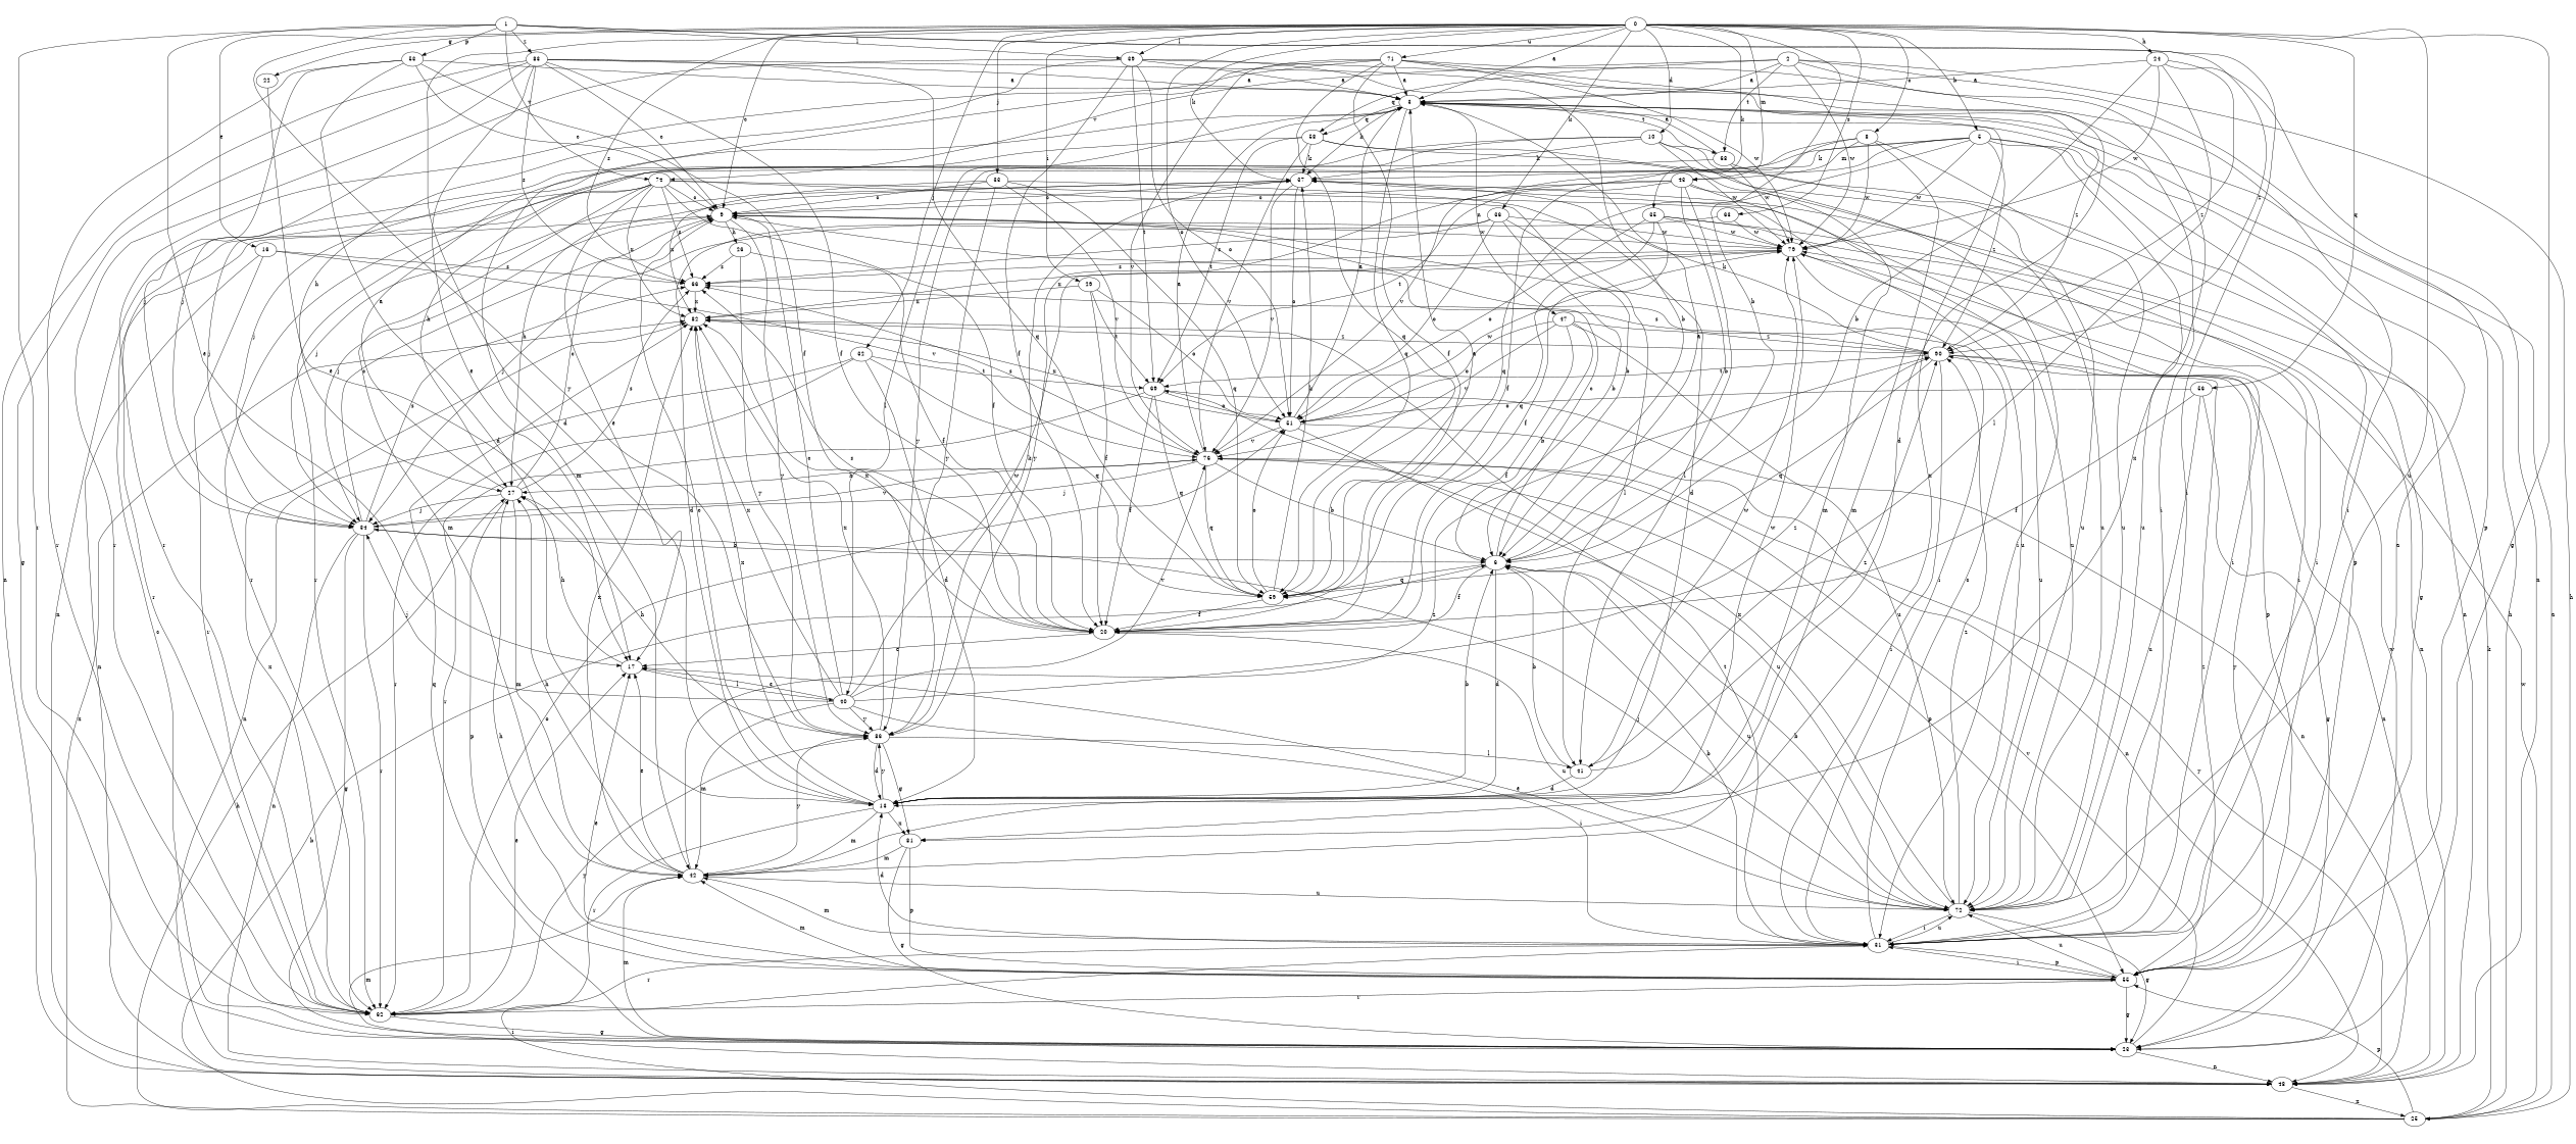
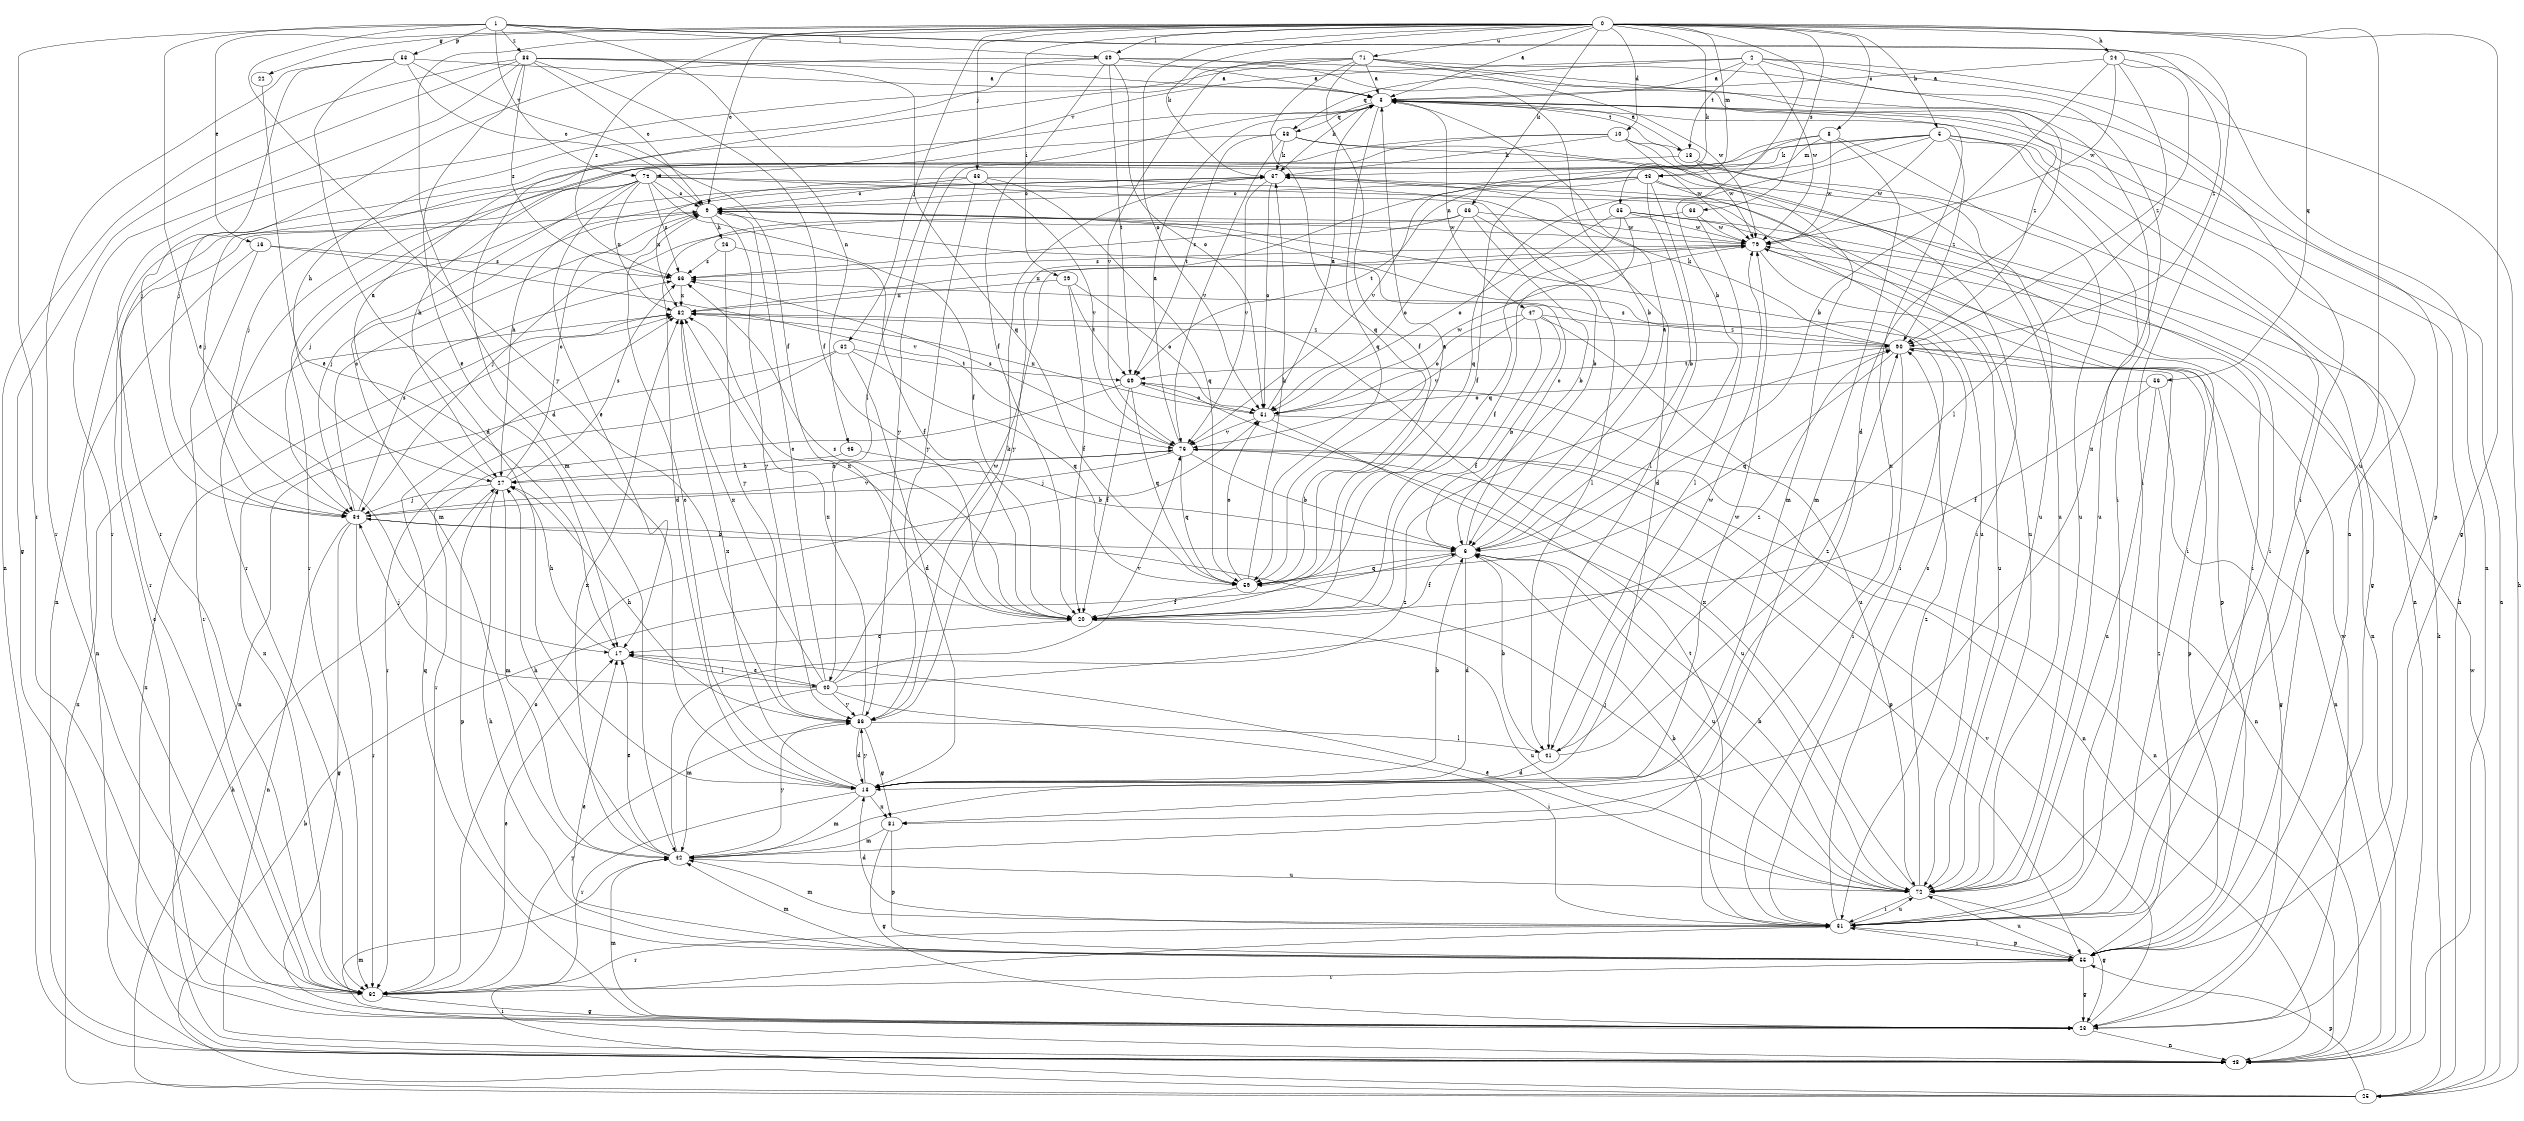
  strict digraph {
    0
    3
    5
    6
    8
    9
    10
    13
    16
    22
    23
    24
    29
    32
    33
    35
    36
    37
    39
    43
    51
    56
    63
    66
    71
    72
    25
    58
-   68
+   68 [label=18]
    81
    40
    47
    59
    62
    90
    55
    79
    48
    76
    20
    n41 [label=42]
    31
    86
    26
    34
    82
    17
    41
    69
    27
    1
+   46
    53
    74
    n55 [label=83]
    2
    0 -> 3 [label=a]
    0 -> 5 [label=b]
    0 -> 6 [label=b]
    0 -> 8 [label=c]
    0 -> 9 [label=c]
    0 -> 10 [label=d]
    0 -> 13 [label=d]
    0 -> 16 [label=e]
    0 -> 22 [label=g]
    0 -> 23 [label=g]
    0 -> 24 [label=h]
    0 -> 29 [label=i]
    0 -> 32 [label=j]
    0 -> 33 [label=j]
    0 -> 35 [label=k]
    0 -> 36 [label=k]
    0 -> 37 [label=k]
    0 -> 39 [label=l]
    0 -> 43 [label=m]
    0 -> 51 [label=o]
    0 -> 56 [label=q]
    0 -> 63 [label=s]
    0 -> 66 [label=s]
    0 -> 71 [label=u]
    0 -> 72 [label=u]
    3 -> 37 [label=k]
    3 -> 25 [label=h]
    3 -> 58 [label=q]
    3 -> 68 [label=t]
    3 -> 81 [label=x]
    3 -> 40 [label=l]
    3 -> 47 [label=n]
    3 -> 59 [label=q]
    5 -> 37 [label=k]
    5 -> 72 [label=u]
    5 -> 59 [label=q]
    5 -> 62 [label=r]
    5 -> 90 [label=z]
    5 -> 55 [label=p]
    5 -> 79 [label=w]
    5 -> 48 [label=n]
    5 -> 76 [label=v]
    6 -> 3 [label=a]
    6 -> 9 [label=c]
    6 -> 13 [label=d]
    6 -> 72 [label=u]
    6 -> 59 [label=q]
    6 -> 20 [label=f]
    8 -> 43 [label=m]
    8 -> 72 [label=u]
    8 -> 62 [label=r]
    8 -> 79 [label=w]
    8 -> 20 [label=f]
    8 -> n41 [label=m]
    9 -> 79 [label=w]
    9 -> 31 [label=i]
    9 -> 86 [label=y]
    9 -> 26 [label=h]
    9 -> 34 [label=j]
    10 -> 37 [label=k]
    10 -> 72 [label=u]
    10 -> 79 [label=w]
    10 -> 48 [label=n]
    10 -> 31 [label=i]
    10 -> 86 [label=y]
    13 -> 6 [label=b]
    13 -> 9 [label=c]
    13 -> 81 [label=x]
    13 -> 62 [label=r]
    13 -> 79 [label=w]
    13 -> n41 [label=m]
    13 -> 86 [label=y]
    13 -> 82 [label=x]
    16 -> 66 [label=s]
    16 -> 62 [label=r]
    16 -> 48 [label=n]
    16 -> 76 [label=v]
    22 -> 17 [label=e]
    23 -> 9 [label=c]
    23 -> 79 [label=w]
    23 -> 48 [label=n]
    23 -> 76 [label=v]
    23 -> n41 [label=m]
    23 -> 82 [label=q]
    24 -> 3 [label=a]
    24 -> 6 [label=b]
    24 -> 90 [label=z]
    24 -> 79 [label=w]
    24 -> 48 [label=n]
    24 -> 41 [label=l]
    29 -> 51 [label=o]
    29 -> 20 [label=f]
    29 -> 82 [label=x]
    29 -> 69 [label=t]
    32 -> 13 [label=d]
    32 -> 59 [label=q]
    32 -> 62 [label=r]
    32 -> 48 [label=n]
    32 -> 69 [label=t]
    33 -> 9 [label=c]
    33 -> 13 [label=d]
    33 -> 59 [label=q]
    33 -> 76 [label=v]
    33 -> 86 [label=y]
    33 -> 82 [label=x]
    35 -> 51 [label=o]
    35 -> 59 [label=q]
    35 -> 79 [label=w]
    35 -> 48 [label=n]
    35 -> 20 [label=f]
    35 -> 31 [label=i]
    36 -> 6 [label=b]
    36 -> 13 [label=d]
    36 -> 51 [label=o]
    36 -> 66 [label=s]
    36 -> 79 [label=w]
    36 -> 41 [label=l]
    37 -> 9 [label=c]
    37 -> 51 [label=o]
    37 -> 76 [label=v]
    37 -> 31 [label=i]
    37 -> 34 [label=j]
    37 -> 27 [label=h]
    39 -> 3 [label=a]
    39 -> 6 [label=b]
    39 -> 51 [label=o]
    39 -> 20 [label=f]
    39 -> 31 [label=i]
    39 -> 34 [label=j]
    39 -> 69 [label=t]
    39 -> 27 [label=h]
    43 -> 6 [label=b]
    43 -> 9 [label=c]
    43 -> 72 [label=u]
    43 -> 31 [label=i]
    43 -> 86 [label=y]
    43 -> 41 [label=l]
    43 -> 69 [label=t]
    51 -> 3 [label=a]
    51 -> 72 [label=u]
    51 -> 79 [label=w]
    51 -> 48 [label=n]
    51 -> 76 [label=v]
    51 -> 82 [label=x]
    56 -> 23 [label=g]
    56 -> 51 [label=o]
    56 -> 72 [label=u]
    56 -> 20 [label=f]
    63 -> 79 [label=w]
    63 -> 34 [label=j]
+   63 -> 41 [label=l]
    66 -> 82 [label=x]
    71 -> 3 [label=a]
    71 -> 13 [label=d]
    71 -> 59 [label=q]
    71 -> 62 [label=r]
    71 -> 79 [label=w]
    71 -> 76 [label=v]
    71 -> 20 [label=f]
    71 -> n41 [label=m]
    71 -> 31 [label=i]
    72 -> 6 [label=b]
    72 -> 23 [label=g]
    72 -> 90 [label=z]
    72 -> 31 [label=i]
    72 -> 34 [label=j]
    72 -> 82 [label=x]
    72 -> 17 [label=e]
    25 -> 3 [label=a]
    25 -> 6 [label=b]
    25 -> 37 [label=k]
    25 -> 55 [label=p]
    25 -> 79 [label=w]
    25 -> 31 [label=i]
    25 -> 82 [label=x]
    25 -> 27 [label=h]
    58 -> 37 [label=k]
    58 -> 72 [label=u]
    58 -> 76 [label=v]
    58 -> n41 [label=m]
    58 -> 69 [label=t]
    58 -> 27 [label=h]
    68 -> 3 [label=a]
    68 -> 23 [label=g]
    68 -> 79 [label=w]
    68 -> 34 [label=j]
    81 -> 23 [label=g]
    81 -> 55 [label=p]
    81 -> n41 [label=m]
    40 -> 9 [label=c]
    40 -> 90 [label=z]
    40 -> 79 [label=w]
    40 -> 76 [label=v]
    40 -> n41 [label=m]
    40 -> 31 [label=i]
    40 -> 86 [label=y]
    40 -> 34 [label=j]
    40 -> 82 [label=x]
    40 -> 17 [label=e]
    47 -> 6 [label=b]
    47 -> 51 [label=o]
    47 -> 72 [label=u]
    47 -> 90 [label=z]
    47 -> 76 [label=v]
    47 -> 20 [label=f]
    59 -> 3 [label=a]
    59 -> 37 [label=k]
    59 -> 51 [label=o]
    59 -> 20 [label=f]
    62 -> 23 [label=g]
    62 -> 51 [label=o]
    62 -> 86 [label=y]
    62 -> 82 [label=x]
    62 -> 17 [label=e]
    90 -> 37 [label=k]
    90 -> 66 [label=s]
    90 -> 59 [label=q]
-   90 -> 55 [label=y]
+   90 -> 55 [label=p]
    90 -> 48 [label=n]
    90 -> 31 [label=i]
    90 -> 69 [label=t]
    55 -> 3 [label=a]
    55 -> 23 [label=g]
    55 -> 72 [label=u]
    55 -> 62 [label=r]
    55 -> 90 [label=z]
    55 -> n41 [label=m]
    55 -> 31 [label=i]
    55 -> 17 [label=e]
    55 -> 27 [label=h]
    79 -> 66 [label=s]
    79 -> 72 [label=u]
    79 -> 55 [label=p]
    79 -> 82 [label=x]
    48 -> n41 [label=m]
-   48 -> 25 [label=x]
+   48 -> 82 [label=x]
    76 -> 3 [label=a]
    76 -> 6 [label=b]
    76 -> 66 [label=s]
    76 -> 59 [label=q]
    76 -> 55 [label=p]
-   76 -> 48 [label=y]
+   76 -> 48 [label=n]
    76 -> 34 [label=j]
    76 -> 27 [label=h]
    20 -> 66 [label=s]
    20 -> 72 [label=u]
    20 -> 82 [label=x]
    20 -> 17 [label=e]
    n41 -> 72 [label=u]
    n41 -> 90 [label=z]
    n41 -> 86 [label=y]
    n41 -> 82 [label=x]
    n41 -> 17 [label=e]
    n41 -> 27 [label=h]
    31 -> 6 [label=b]
    31 -> 9 [label=c]
    31 -> 13 [label=d]
    31 -> 72 [label=u]
    31 -> 62 [label=r]
    31 -> 55 [label=p]
    31 -> n41 [label=m]
    31 -> 69 [label=t]
    86 -> 13 [label=d]
    86 -> 37 [label=k]
    86 -> 81 [label=g]
    86 -> 82 [label=x]
    86 -> 41 [label=l]
    86 -> 27 [label=h]
    26 -> 66 [label=s]
    26 -> 20 [label=f]
    26 -> 86 [label=y]
    34 -> 6 [label=b]
    34 -> 9 [label=c]
    34 -> 23 [label=g]
    34 -> 66 [label=s]
    34 -> 62 [label=r]
    34 -> 48 [label=n]
    34 -> 76 [label=v]
    82 -> 90 [label=z]
    17 -> 40 [label=l]
    17 -> 27 [label=h]
    41 -> 6 [label=b]
    41 -> 13 [label=d]
    41 -> 90 [label=z]
    41 -> 79 [label=w]
    69 -> 51 [label=o]
    69 -> 59 [label=q]
    69 -> 62 [label=r]
    69 -> 48 [label=n]
    69 -> 20 [label=f]
    27 -> 3 [label=a]
    27 -> 9 [label=c]
    27 -> 66 [label=s]
    27 -> 55 [label=p]
    27 -> n41 [label=m]
    27 -> 34 [label=j]
    1 -> 39 [label=l]
    1 -> 62 [label=r]
    1 -> 90 [label=z]
    1 -> 31 [label=i]
    1 -> 86 [label=y]
    1 -> 17 [label=e]
+   1 -> 46 [label=n]
    1 -> 53 [label=p]
    1 -> 74 [label=v]
    1 -> n55 [label=z]
+   46 -> 6 [label=b]
+   46 -> 27 [label=h]
    53 -> 3 [label=a]
    53 -> 9 [label=c]
    53 -> 13 [label=d]
    53 -> 62 [label=r]
    53 -> 20 [label=f]
    53 -> 34 [label=j]
    74 -> 6 [label=b]
    74 -> 9 [label=c]
    74 -> 66 [label=s]
    74 -> 72 [label=u]
    74 -> 62 [label=r]
    74 -> 20 [label=f]
    74 -> n41 [label=m]
    74 -> 34 [label=j]
    74 -> 82 [label=x]
    74 -> 17 [label=e]
    n55 -> 3 [label=a]
    n55 -> 9 [label=c]
    n55 -> 23 [label=g]
    n55 -> 66 [label=s]
    n55 -> 59 [label=q]
    n55 -> 62 [label=r]
    n55 -> 90 [label=z]
    n55 -> 48 [label=n]
    n55 -> 20 [label=f]
    n55 -> 17 [label=e]
    2 -> 3 [label=a]
    2 -> 25 [label=h]
    2 -> 58 [label=q]
    2 -> 68 [label=t]
    2 -> 81 [label=x]
    2 -> 55 [label=p]
    2 -> 79 [label=w]
    2 -> 74 [label=v]
  }
